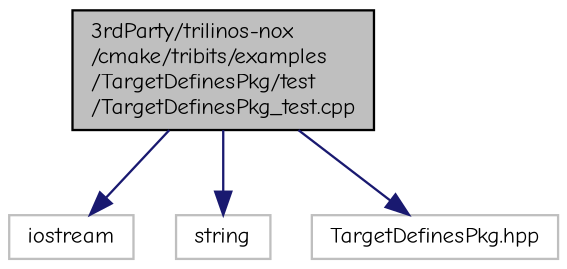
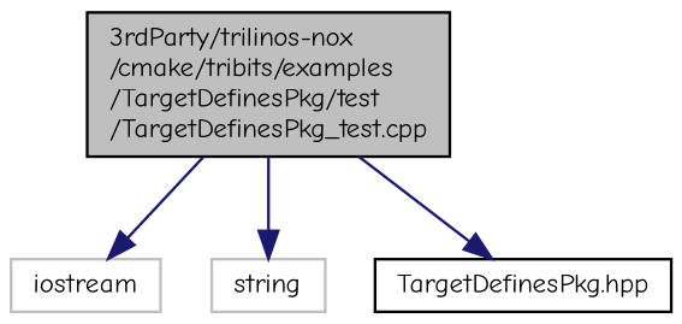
  digraph {
    fontname="Comic Neue"
    node [color=black fillcolor=white fontname="Comic Neue" fontsize=10 shape=record style=filled]
    edge [color=midnightblue fontname="Comic Neue" fontsize=10 labelfontname=Helvetica labelfontsize=10 style=solid]
    n1 [fillcolor=grey75 fontcolor=black height=0.2 label="3rdParty/trilinos-nox\l/cmake/tribits/examples\l/TargetDefinesPkg/test\l/TargetDefinesPkg_test.cpp" width=0.4]
    n2 [color=grey75 height=0.2 label=iostream width=0.4]
    n3 [color=grey75 height=0.2 label=string width=0.4]
-   n4 [color=grey75 height=0.2 label="TargetDefinesPkg.hpp" width=0.4]
+   n4 [height=0.2 label="TargetDefinesPkg.hpp" width=0.4]
    n1 -> n2
    n1 -> n3
    n1 -> n4
  }
